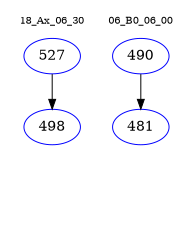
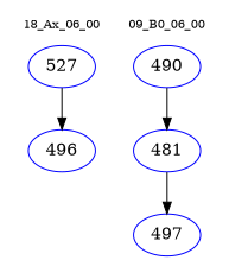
  digraph {
    node [color=blue]
    edge [color=black]
    n1 [label=527]
-   n2 [label=498]
+   n2 [label=496]
    n3 [label=490]
    n4 [label=481]
+   n5 [label=497]
    subgraph cluster_1 {
      color=white
      fontsize=10
-     label="18_Ax_06_30"
+     label="18_Ax_06_00"
      n1
      n2
    }
    subgraph cluster_2 {
      color=white
      fontsize=10
-     label="06_B0_06_00"
+     label="09_B0_06_00"
      n3
      n4
+     n5
    }
    n1 -> n2
    n3 -> n4
+   n4 -> n5
  }
